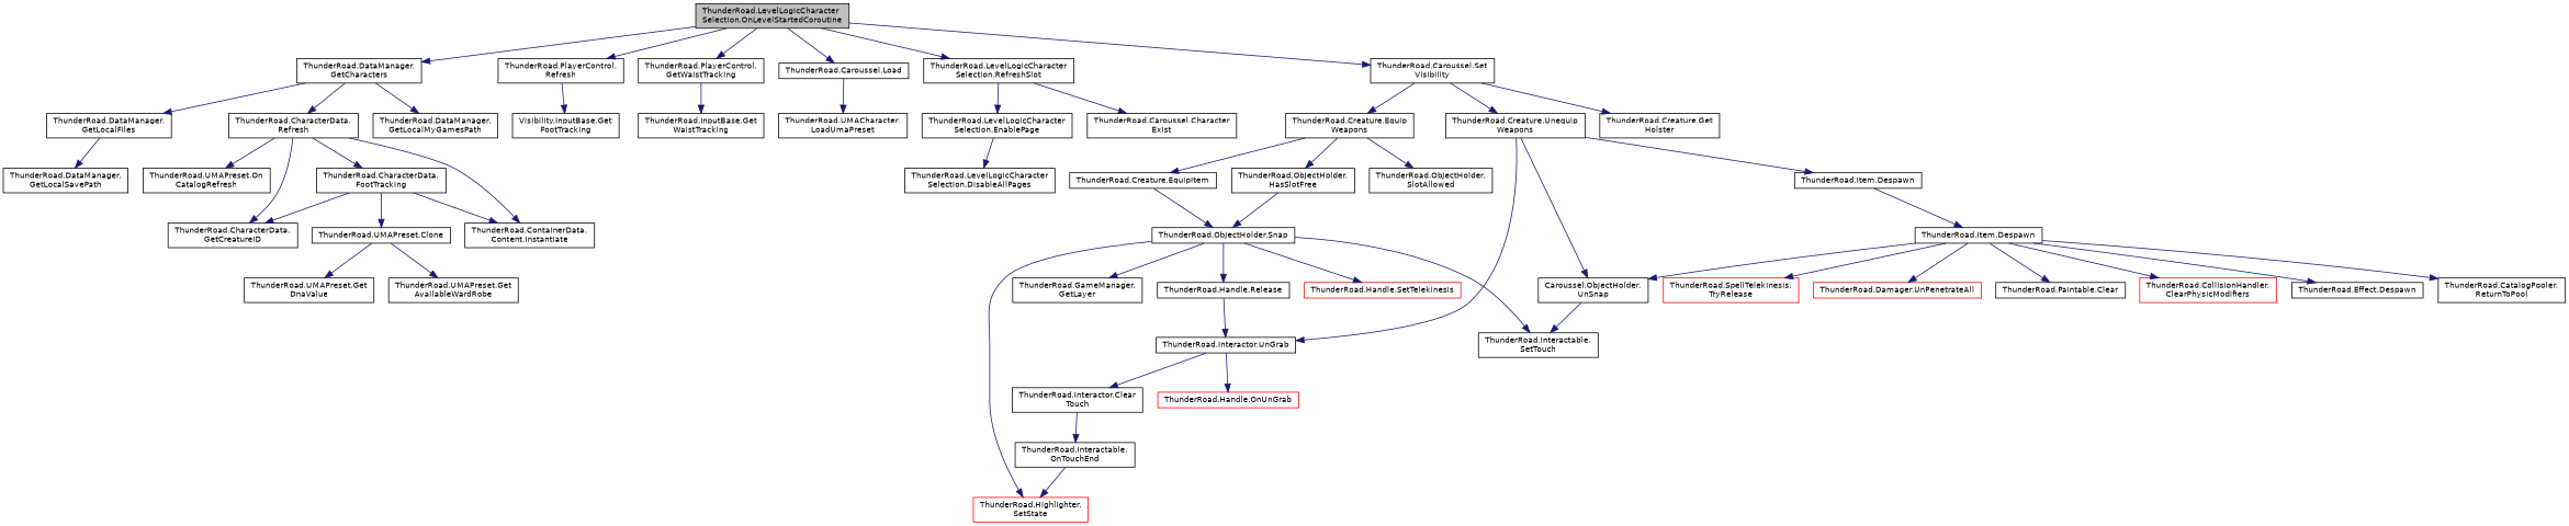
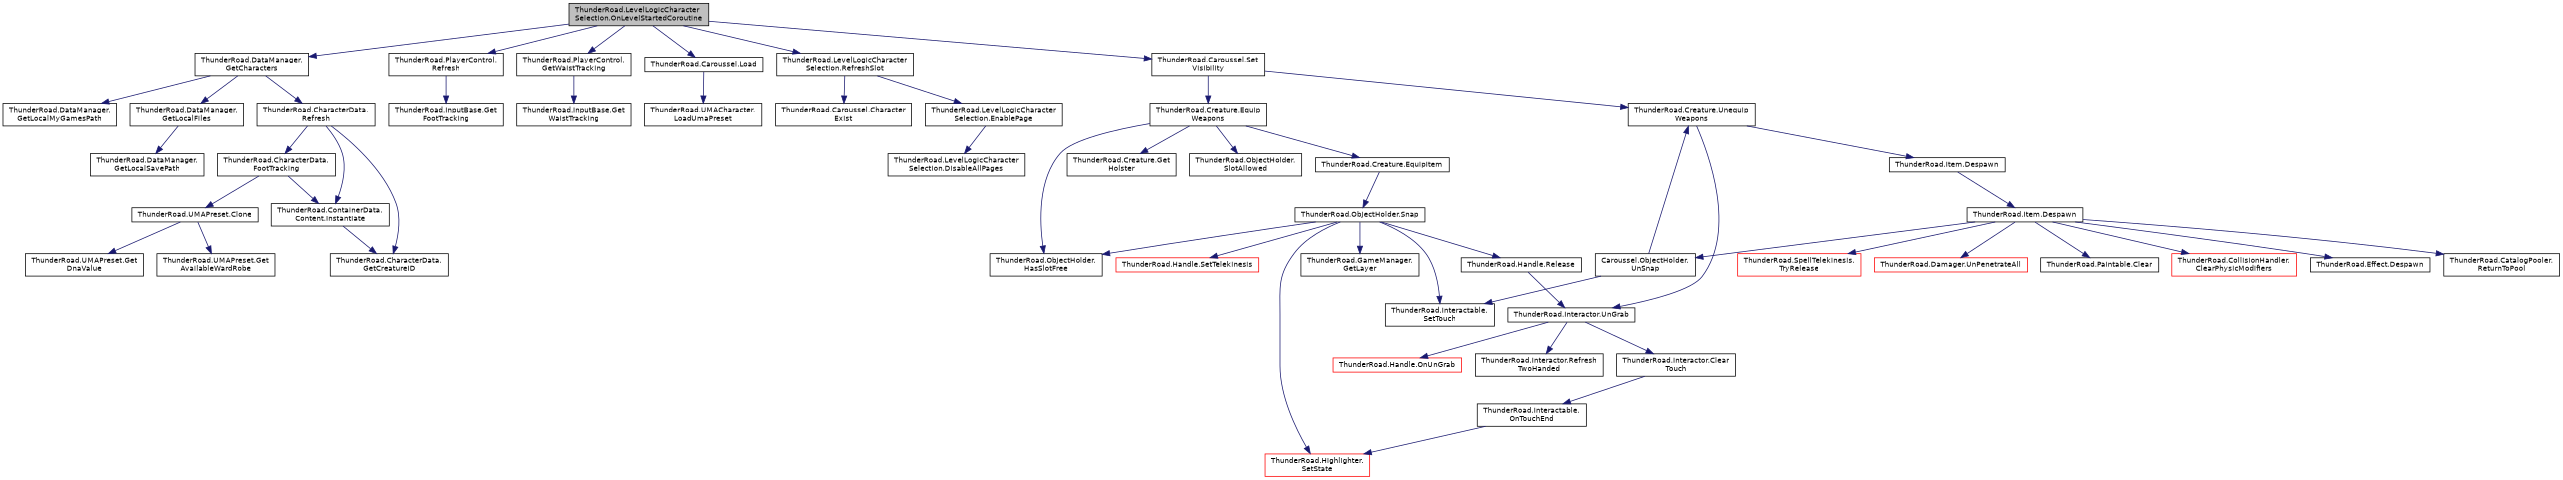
  digraph {
    rankdir=TB
    node [color=black fillcolor=white fontname=Helvetica fontsize=10 shape=record style=filled]
    edge [color=midnightblue fontname=Helvetica fontsize=10 labelfontname=Helvetica labelfontsize=10 style=solid]
    n1 [fillcolor=grey75 fontcolor=black height=0.2 label="ThunderRoad.LevelLogicCharacter\lSelection.OnLevelStartedCoroutine" width=0.4]
    n2 [height=0.2 label="ThunderRoad.DataManager.\lGetCharacters" width=0.4]
    n3 [height=0.2 label="ThunderRoad.PlayerControl.\lRefresh" width=0.4]
    n4 [height=0.2 label="ThunderRoad.PlayerControl.\lGetWaistTracking" width=0.4]
    n5 [height=0.2 label="ThunderRoad.Caroussel.Load" width=0.4]
    n6 [height=0.2 label="ThunderRoad.LevelLogicCharacter\lSelection.RefreshSlot" width=0.4]
    n7 [height=0.2 label="ThunderRoad.Caroussel.Set\lVisibility" width=0.4]
    n8 [height=0.2 label="ThunderRoad.DataManager.\lGetLocalFiles" width=0.4]
    n9 [height=0.2 label="ThunderRoad.CharacterData.\lRefresh" width=0.4]
    n10 [height=0.2 label="ThunderRoad.DataManager.\lGetLocalMyGamesPath" width=0.4]
-   n11 [height=0.2 label="Visibility.InputBase.Get\lFootTracking" width=0.4]
+   n11 [height=0.2 label="ThunderRoad.InputBase.Get\lFootTracking" width=0.4]
    n12 [height=0.2 label="ThunderRoad.InputBase.Get\lWaistTracking" width=0.4]
    n13 [height=0.2 label="ThunderRoad.UMACharacter.\lLoadUmaPreset" width=0.4]
    n14 [height=0.2 label="ThunderRoad.Caroussel.Character\lExist" width=0.4]
    n15 [height=0.2 label="ThunderRoad.LevelLogicCharacter\lSelection.EnablePage" width=0.4]
    n16 [height=0.2 label="ThunderRoad.Creature.Equip\lWeapons" width=0.4]
    n17 [height=0.2 label="ThunderRoad.Creature.Unequip\lWeapons" width=0.4]
    n18 [height=0.2 label="ThunderRoad.DataManager.\lGetLocalSavePath" width=0.4]
    n19 [height=0.2 label="ThunderRoad.CharacterData.\lGetCreatureID" width=0.4]
    n20 [height=0.2 label="ThunderRoad.ContainerData.\lContent.Instantiate" width=0.4]
-   n21 [height=0.2 label="ThunderRoad.UMAPreset.On\lCatalogRefresh" width=0.4]
    n22 [height=0.2 label="ThunderRoad.CharacterData.\lFootTracking" width=0.4]
    n23 [height=0.2 label="ThunderRoad.UMAPreset.Clone" width=0.4]
    n24 [height=0.2 label="ThunderRoad.UMAPreset.Get\lAvailableWardRobe" width=0.4]
    n25 [height=0.2 label="ThunderRoad.UMAPreset.Get\lDnaValue" width=0.4]
    n26 [height=0.2 label="ThunderRoad.LevelLogicCharacter\lSelection.DisableAllPages" width=0.4]
    n27 [height=0.2 label="ThunderRoad.Creature.EquipItem" width=0.4]
    n28 [height=0.2 label="ThunderRoad.ObjectHolder.\lHasSlotFree" width=0.4]
    n29 [height=0.2 label="ThunderRoad.Creature.Get\lHolster" width=0.4]
    n30 [height=0.2 label="ThunderRoad.ObjectHolder.\lSlotAllowed" width=0.4]
    n31 [height=0.2 label="ThunderRoad.Interactor.UnGrab" width=0.4]
    n32 [height=0.2 label="ThunderRoad.Item.Despawn" width=0.4]
    n33 [height=0.2 label="Caroussel.ObjectHolder.\lUnSnap" width=0.4]
    n34 [height=0.2 label="ThunderRoad.ObjectHolder.Snap" width=0.4]
    n35 [height=0.2 label="ThunderRoad.GameManager.\lGetLayer" width=0.4]
    n36 [height=0.2 label="ThunderRoad.Handle.Release" width=0.4]
    n37 [color=red height=0.2 label="ThunderRoad.Highlighter.\lSetState" width=0.4]
    n38 [color=red height=0.2 label="ThunderRoad.Handle.SetTelekinesis" width=0.4]
    n39 [height=0.2 label="ThunderRoad.Interactable.\lSetTouch" width=0.4]
    n40 [height=0.2 label="ThunderRoad.Interactor.Clear\lTouch" width=0.4]
    n41 [color=red height=0.2 label="ThunderRoad.Handle.OnUnGrab" width=0.4]
+   n42 [height=0.2 label="ThunderRoad.Interactor.Refresh\lTwoHanded" width=0.4]
    n43 [height=0.2 label="ThunderRoad.Interactable.\lOnTouchEnd" width=0.4]
    n44 [height=0.2 label="ThunderRoad.Item.Despawn" width=0.4]
    n45 [height=0.2 label="ThunderRoad.Paintable.Clear" width=0.4]
    n46 [color=red height=0.2 label="ThunderRoad.CollisionHandler.\lClearPhysicModifiers" width=0.4]
    n47 [height=0.2 label="ThunderRoad.Effect.Despawn" width=0.4]
    n48 [height=0.2 label="ThunderRoad.CatalogPooler.\lReturnToPool" width=0.4]
    n49 [color=red height=0.2 label="ThunderRoad.SpellTelekinesis.\lTryRelease" width=0.4]
    n50 [color=red height=0.2 label="ThunderRoad.Damager.UnPenetrateAll" width=0.4]
    n1 -> n2
    n1 -> n3
    n1 -> n4
    n1 -> n5
    n1 -> n6
    n1 -> n7
    n2 -> n8
    n2 -> n9
    n2 -> n10
    n3 -> n11
    n4 -> n12
    n5 -> n13
    n6 -> n14
    n6 -> n15
    n7 -> n16
    n7 -> n17
    n8 -> n18
    n9 -> n19
    n9 -> n20
-   n9 -> n21
    n9 -> n22
    n15 -> n26
    n16 -> n27
    n16 -> n28
-   n7 -> n29
+   n16 -> n29
    n16 -> n30
    n17 -> n31
    n17 -> n32
-   n17 -> n33
-   n22 -> n19
+   n33 -> n17
+   n20 -> n19
    n22 -> n20
    n22 -> n23
    n23 -> n24
    n23 -> n25
    n27 -> n34
    n31 -> n40
    n31 -> n41
+   n31 -> n42
    n32 -> n44
    n33 -> n39
-   n28 -> n34
+   n34 -> n28
    n34 -> n35
    n34 -> n36
    n34 -> n37
    n34 -> n38
    n34 -> n39
    n36 -> n31
    n40 -> n43
    n43 -> n37
    n44 -> n33
    n44 -> n45
    n44 -> n46
    n44 -> n47
    n44 -> n48
    n44 -> n49
    n44 -> n50
  }
